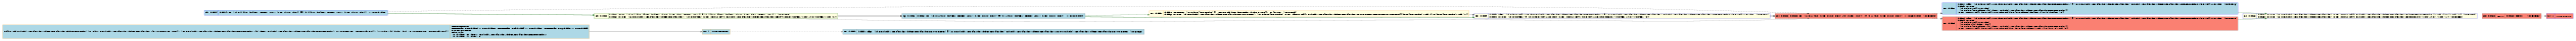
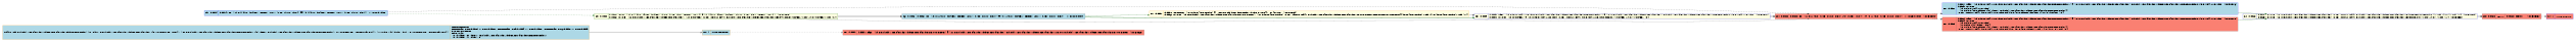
  digraph {
    fontname="DejaVu Sans Mono"
    rankdir=LR
    node [color=gray40 fillcolor=lightblue fontname="DejaVu Sans Mono" shape=record style=filled]
    edge [color=black fontname="DejaVu Sans Mono" style=bold]
    n1 [color=darkorange label="{13\:\ ?|MTH_ENTER_BLOCK\l}"]
-   n2 [label="{15\:\ 0x0000|0x0000: IGET  (r0 I:androidx.recyclerview.widget.RecyclerView$LayoutManager) = (r2 I:androidx.recyclerview.widget.RecyclerView) androidx.recyclerview.widget.RecyclerView.mLayout androidx.recyclerview.widget.RecyclerView$LayoutManager  (LINE:1568)\l}"]
+   n2 [fillcolor=salmon label="{15\:\ 0x0000|0x0000: IGET  (r0 I:androidx.recyclerview.widget.RecyclerView$LayoutManager) = (r2 I:androidx.recyclerview.widget.RecyclerView) androidx.recyclerview.widget.RecyclerView.mLayout androidx.recyclerview.widget.RecyclerView$LayoutManager  (LINE:1568)\l}"]
    n3 [label="{16\:\ 0x0002|0x0002: IF  (r0 I:??[int, boolean, OBJECT, ARRAY, byte, short, char]) == (0 ??[int, boolean, OBJECT, ARRAY, byte, short, char])  \-\> B:18:0x0009 \l}"]
    n4 [color=darkorange fillcolor=lightyellow label="{17\:\ 0x0004|0x0004: CONST_STR  (r1 I:java.lang.String) =  \"Cannot add item decoration during a scroll  or layout\"  (LINE:1569)\l0x0006: INVOKE  (r0 I:androidx.recyclerview.widget.RecyclerView$LayoutManager), (r1 I:java.lang.String) type: VIRTUAL call: androidx.recyclerview.widget.RecyclerView.LayoutManager.assertNotInLayoutOrScroll(java.lang.String):void A[MD:(java.lang.String):void (m)]\l}"]
    n5 [color=blue fillcolor=lightyellow label="{18\:\ 0x0009|0x0009: IGET  (r0 I:java.util.ArrayList\<androidx.recyclerview.widget.RecyclerView$ItemDecoration\>) = (r2 I:androidx.recyclerview.widget.RecyclerView) androidx.recyclerview.widget.RecyclerView.mItemDecorations java.util.ArrayList  (LINE:1572)\l0x000b: INVOKE  (r0 I:boolean) = (r0 I:java.util.ArrayList) type: VIRTUAL call: java.util.ArrayList.isEmpty():boolean A[MD:():boolean (c)]\l}"]
    n6 [fillcolor=salmon label="{21\:\ 0x0015|0x0015: IF  (r4 I:??[int, byte, short, char] A[D('index' int)]) \>= (0 ??[int, byte, short, char])  \-\> B:23:0x001d  (LINE:1575)\l}"]
    n7 [color=blue label="{19\:\ 0x000f|0x000f: IF  (r0 I:??[int, boolean, OBJECT, ARRAY, byte, short, char]) == (0 ??[int, boolean, OBJECT, ARRAY, byte, short, char])  \-\> B:21:0x0015 \l}"]
    n8 [color=darkgreen fillcolor=lightyellow label="{20\:\ 0x0011|0x0011: CONST  (r0 I:??[int, float, boolean, short, byte, char, OBJECT, ARRAY]) = (0 ??[int, float, boolean, short, byte, char, OBJECT, ARRAY])  (LINE:1573)\l0x0012: INVOKE  (r2 I:androidx.recyclerview.widget.RecyclerView), (r0 I:boolean) type: VIRTUAL call: androidx.recyclerview.widget.RecyclerView.setWillNotDraw(boolean):void A[MD:(boolean):void (s)]\l}"]
    n9 [color=blue label="{22\:\ 0x0017|0x0017: IGET  (r0 I:java.util.ArrayList\<androidx.recyclerview.widget.RecyclerView$ItemDecoration\>) = (r2 I:androidx.recyclerview.widget.RecyclerView) androidx.recyclerview.widget.RecyclerView.mItemDecorations java.util.ArrayList  (LINE:1576)\l0x0019: INVOKE  \l  (r0 I:java.util.ArrayList)\l  (r3 I:java.lang.Object A[D('decor' androidx.recyclerview.widget.RecyclerView$ItemDecoration)])\l type: VIRTUAL call: java.util.ArrayList.add(java.lang.Object):boolean A[MD:(E):boolean (c)]\l}"]
    n10 [fillcolor=salmon label="{23\:\ 0x001d|0x001d: IGET  (r0 I:java.util.ArrayList\<androidx.recyclerview.widget.RecyclerView$ItemDecoration\>) = (r2 I:androidx.recyclerview.widget.RecyclerView) androidx.recyclerview.widget.RecyclerView.mItemDecorations java.util.ArrayList  (LINE:1578)\l0x001f: INVOKE  \l  (r0 I:java.util.ArrayList)\l  (r4 I:int A[D('index' int)])\l  (r3 I:java.lang.Object A[D('decor' androidx.recyclerview.widget.RecyclerView$ItemDecoration)])\l type: VIRTUAL call: java.util.ArrayList.add(int, java.lang.Object):void A[MD:(int, E):void (c)]\l}"]
    n11 [color=blue fillcolor=lightyellow label="{24\:\ 0x0022|0x0022: INVOKE  (r2 I:androidx.recyclerview.widget.RecyclerView) type: VIRTUAL call: androidx.recyclerview.widget.RecyclerView.markItemDecorInsetsDirty():void A[MD:():void (m)] (LINE:1580)\l0x0025: INVOKE  (r2 I:androidx.recyclerview.widget.RecyclerView) type: VIRTUAL call: androidx.recyclerview.widget.RecyclerView.requestLayout():void A[MD:():void (m)] (LINE:1581)\l}"]
    n12 [fillcolor=salmon label="{25\:\ 0x0028|RETURN\l|0x0028: RETURN    (LINE:1582)\l}"]
    n13 [color=blue fillcolor=salmon label="{14\:\ ?|MTH_EXIT_BLOCK\l}"]
    n14 [color=darkorange label="{public void androidx.recyclerview.widget.RecyclerView.addItemDecoration((r2 'this' I:androidx.recyclerview.widget.RecyclerView A[IMMUTABLE_TYPE, THIS]), (r3 I:androidx.recyclerview.widget.RecyclerView$ItemDecoration A[D('decor' androidx.recyclerview.widget.RecyclerView$ItemDecoration), IMMUTABLE_TYPE, METHOD_ARGUMENT]), (r4 I:int A[D('index' int), IMMUTABLE_TYPE, METHOD_ARGUMENT]))  | USE_LINES_HINTS\lCROSS_EDGE: B:23:0x001d \-\> B:24:0x0022, CROSS_EDGE: B:19:0x000f \-\> B:21:0x0015, CROSS_EDGE: B:16:0x0002 \-\> B:18:0x0009\lINLINE_NOT_NEEDED\lDebug Info:\l  \-1 \-0x0028: r3 'decor' Landroidx\/recyclerview\/widget\/RecyclerView$ItemDecoration;\l  \-1 \-0x0028: r4 'index' I\l}"]
    n1 -> n2 [color=gray40 style=dashed]
    n3 -> n4 [color=darkgreen style=solid]
    n3 -> n5 [color=darkgreen]
    n4 -> n5 [style=solid]
    n5 -> n6
    n6 -> n9 [style=dashed]
    n6 -> n10 [style=dashed]
    n7 -> n6 [style=dashed]
-   n7 -> n8 [color=darkgreen]
+   n7 -> n8 [color=darkgreen style=dashed]
    n8 -> n3
    n8 -> n6 [color=gray40 style=solid]
    n9 -> n11 [color=darkgreen style=solid]
    n10 -> n11 [color=darkgreen style=solid]
+   n11 -> n12
    n12 -> n13 [style=dashed]
    n14 -> n1 [color=gray40]
  }
